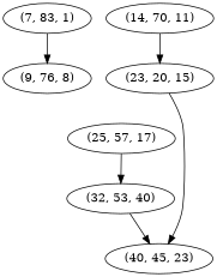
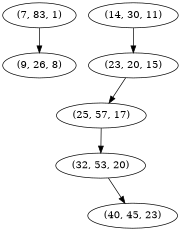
  digraph {
    n1 [label="(7, 83, 1)"]
-   "(9, 76, 8)"
+   "(9, 76, 8)" [label="(9, 26, 8)"]
    n3 [label="(23, 20, 15)"]
-   "(14, 70, 11)"
+   "(14, 70, 11)" [label="(14, 30, 11)"]
    "(25, 57, 17)"
-   "(32, 53, 20)" [label="(32, 53, 40)"]
+   "(32, 53, 20)"
    "(40, 45, 23)"
    n1 -> "(9, 76, 8)"
-   n3 -> "(40, 45, 23)"
+   n3 -> "(25, 57, 17)"
    "(14, 70, 11)" -> n3
    "(25, 57, 17)" -> "(32, 53, 20)"
    "(32, 53, 20)" -> "(40, 45, 23)"
  }
